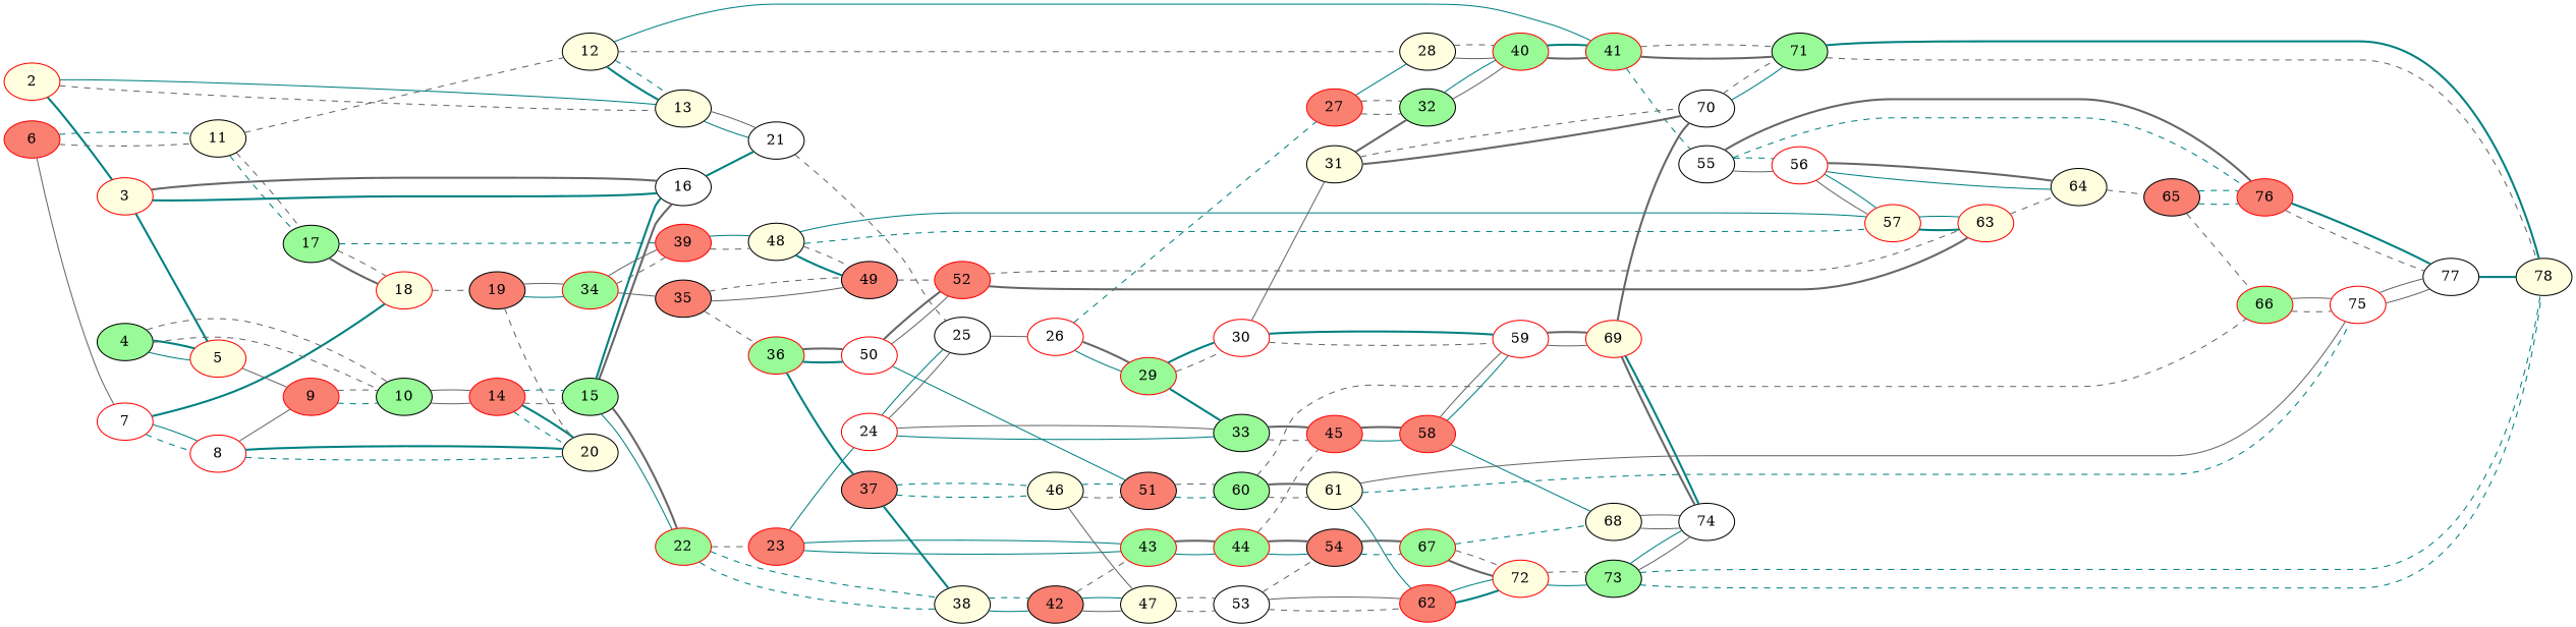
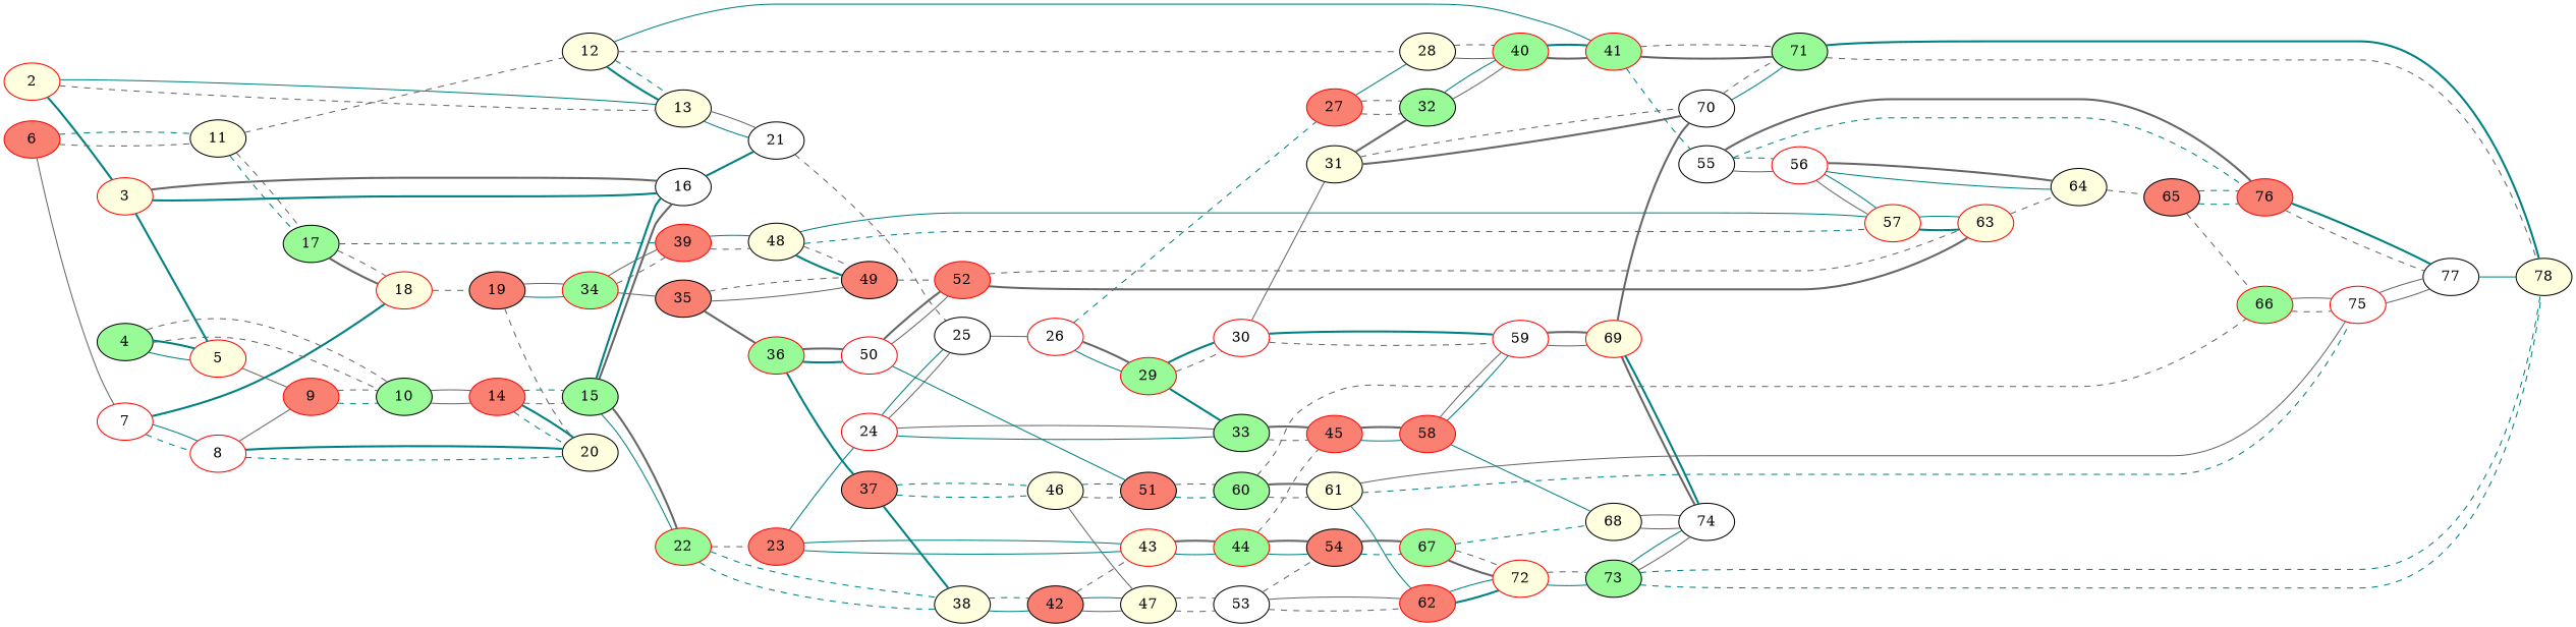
  graph {
    rankdir=LR
    node [color=black fillcolor=lightyellow style=filled]
    edge [color=gray40 style=dashed]
    2 [color=red]
    3 [color=red]
    13
    6 [color=red fillcolor=salmon]
    7 [color=red fillcolor=white]
    11
    16 [fillcolor=white]
    5 [color=red]
    21 [fillcolor=white]
    4 [fillcolor=palegreen]
    10 [fillcolor=palegreen]
    9 [color=red fillcolor=salmon]
    14 [color=red fillcolor=salmon]
    8 [color=red fillcolor=white]
    18 [color=red]
    12
    17 [fillcolor=palegreen]
    20
    19 [fillcolor=salmon]
    15 [fillcolor=palegreen]
    28
    41 [color=red fillcolor=palegreen]
    39 [color=red fillcolor=salmon]
    55 [fillcolor=white]
    56 [color=red fillcolor=white]
    76 [color=red fillcolor=salmon]
    40 [color=red fillcolor=palegreen]
    71 [fillcolor=palegreen]
    25 [fillcolor=white]
    22 [color=red fillcolor=palegreen]
    23 [color=red fillcolor=salmon]
    38
    48
    34 [color=red fillcolor=palegreen]
    35 [fillcolor=salmon]
    26 [color=red fillcolor=white]
    24 [color=red fillcolor=white]
-   43 [color=red fillcolor=palegreen]
+   43 [color=red]
    42 [fillcolor=salmon]
    33 [fillcolor=palegreen]
    44 [color=red fillcolor=palegreen]
    45 [color=red fillcolor=salmon]
    27 [color=red fillcolor=salmon]
    29 [color=red fillcolor=palegreen]
    32 [fillcolor=palegreen]
    30 [color=red fillcolor=white]
    31
    59 [color=red fillcolor=white]
    70 [fillcolor=white]
    69 [color=red]
    58 [color=red fillcolor=salmon]
    36 [color=red fillcolor=palegreen]
    49 [fillcolor=salmon]
    37 [fillcolor=salmon]
    50 [color=red fillcolor=white]
    52 [color=red fillcolor=salmon]
    46
    51 [fillcolor=salmon]
    47
    57 [color=red]
    78
    53 [fillcolor=white]
    54 [fillcolor=salmon]
    67 [color=red fillcolor=palegreen]
    68
    60 [fillcolor=palegreen]
    62 [color=red fillcolor=salmon]
    63 [color=red]
    61
    66 [color=red fillcolor=palegreen]
    64
    72 [color=red]
    77 [fillcolor=white]
    65 [fillcolor=salmon]
    74 [fillcolor=white]
    75 [color=red fillcolor=white]
    73 [fillcolor=palegreen]
    2 -- 3 [color=teal style=bold]
    2 -- 13
    2 -- 13 [color=teal style=solid]
    3 -- 16 [color=teal style=bold]
    3 -- 16 [style=bold]
    3 -- 5 [color=teal style=bold]
    13 -- 21 [color=teal style=solid]
    13 -- 21 [style=solid]
    6 -- 7 [style=solid]
    6 -- 11
    6 -- 11 [color=teal]
    7 -- 8 [color=teal]
    7 -- 8 [color=teal style=solid]
    7 -- 18 [color=teal style=bold]
    11 -- 12
    11 -- 17 [color=teal]
    11 -- 17
    16 -- 21 [color=teal style=bold]
    5 -- 9 [style=solid]
    21 -- 25
    4 -- 5 [color=teal style=solid]
    4 -- 5 [color=teal style=bold]
    4 -- 10
    4 -- 10
    10 -- 14 [style=solid]
    10 -- 14 [style=solid]
    9 -- 10 [color=teal]
    9 -- 10
    14 -- 20 [color=teal]
    14 -- 20 [color=teal style=bold]
    14 -- 15
    14 -- 15 [color=teal]
    8 -- 9 [style=solid]
    8 -- 20 [color=teal]
    8 -- 20 [color=teal style=bold]
    18 -- 19
    12 -- 13 [color=teal style=bold]
    12 -- 13 [color=teal]
    12 -- 28
    12 -- 41 [color=teal style=solid]
    17 -- 18 [style=bold]
    17 -- 18
    17 -- 39 [color=teal]
    19 -- 20
    19 -- 34 [color=teal style=solid]
    19 -- 34 [style=solid]
    15 -- 16 [style=bold]
    15 -- 16 [color=teal style=bold]
    15 -- 22 [color=teal style=solid]
    15 -- 22 [style=bold]
    28 -- 40 [style=solid]
    28 -- 40
    41 -- 55 [color=teal]
    41 -- 71 [style=bold]
    41 -- 71
    39 -- 48
    39 -- 48 [color=teal style=solid]
    55 -- 56 [style=solid]
    55 -- 56 [color=teal]
    55 -- 76 [color=teal]
    55 -- 76 [style=bold]
    56 -- 57 [style=solid]
    56 -- 57 [color=teal style=solid]
    56 -- 64 [color=teal style=solid]
    56 -- 64 [style=bold]
    76 -- 77
    76 -- 77 [color=teal style=bold]
    40 -- 41 [style=bold]
    40 -- 41 [color=teal style=bold]
    71 -- 78
    71 -- 78 [color=teal style=bold]
    25 -- 26 [style=solid]
    22 -- 23
    22 -- 38 [color=teal]
    22 -- 38 [color=teal]
    23 -- 24 [color=teal style=solid]
    23 -- 43 [color=teal style=solid]
    23 -- 43 [color=teal style=solid]
    38 -- 42 [color=teal style=solid]
    38 -- 42 [color=teal]
    48 -- 49 [color=teal style=bold]
    48 -- 49
    48 -- 57 [color=teal]
    48 -- 57 [color=teal style=solid]
    34 -- 39
    34 -- 39 [style=solid]
    34 -- 35 [style=solid]
-   35 -- 36
+   35 -- 36 [style=bold]
    35 -- 49 [style=solid]
    35 -- 49
    26 -- 27 [color=teal]
    26 -- 29 [color=teal style=solid]
    26 -- 29 [style=bold]
    24 -- 25 [style=solid]
    24 -- 25 [color=teal style=solid]
    24 -- 33 [color=teal style=solid]
    24 -- 33 [style=solid]
    43 -- 44 [color=teal style=solid]
    43 -- 44 [style=bold]
    42 -- 43
    42 -- 47 [style=solid]
    42 -- 47 [color=teal style=solid]
    33 -- 45
    33 -- 45 [style=bold]
    44 -- 45
    44 -- 54 [color=teal style=solid]
    44 -- 54 [style=bold]
    45 -- 58 [color=teal style=solid]
    45 -- 58 [style=bold]
    27 -- 28 [color=teal style=solid]
    27 -- 32
    27 -- 32
    29 -- 33 [color=teal style=bold]
    29 -- 30
    29 -- 30 [color=teal style=bold]
    32 -- 40 [style=solid]
    32 -- 40 [color=teal style=solid]
    30 -- 31 [style=solid]
    30 -- 59
    30 -- 59 [color=teal style=bold]
    31 -- 32 [style=bold]
    31 -- 70 [style=bold]
    31 -- 70
    59 -- 69 [style=solid]
    59 -- 69 [style=bold]
    70 -- 71 [color=teal style=solid]
    70 -- 71
    69 -- 70 [style=bold]
    69 -- 74 [style=bold]
    69 -- 74 [color=teal style=bold]
    58 -- 59 [color=teal style=solid]
    58 -- 59 [style=solid]
    58 -- 68 [color=teal style=solid]
    36 -- 37 [color=teal style=bold]
    36 -- 50 [color=teal style=bold]
    36 -- 50 [style=bold]
    49 -- 52
    37 -- 38 [color=teal style=bold]
    37 -- 46 [color=teal]
    37 -- 46 [color=teal]
    50 -- 52 [style=solid]
    50 -- 52 [style=bold]
    50 -- 51 [color=teal style=solid]
    52 -- 63 [style=bold]
    52 -- 63
    46 -- 51
    46 -- 51 [color=teal]
    46 -- 47 [style=solid]
    51 -- 60 [color=teal]
    51 -- 60
    47 -- 53
    47 -- 53
    57 -- 63 [color=teal style=bold]
    57 -- 63 [color=teal style=solid]
    53 -- 54
    53 -- 62
    53 -- 62 [style=solid]
    54 -- 67 [color=teal]
    54 -- 67 [style=bold]
    67 -- 68 [color=teal]
    67 -- 72 [style=bold]
    67 -- 72
    68 -- 74 [style=solid]
    68 -- 74 [style=solid]
    60 -- 61
    60 -- 61 [style=bold]
    60 -- 66
    62 -- 72 [color=teal style=bold]
    62 -- 72 [color=teal style=solid]
    63 -- 64
    61 -- 62 [color=teal style=solid]
    61 -- 75 [color=teal]
    61 -- 75 [style=solid]
    66 -- 75
    66 -- 75 [style=solid]
    64 -- 65
    72 -- 73 [color=teal style=solid]
    72 -- 73
-   77 -- 78 [color=teal style=bold]
+   77 -- 78 [color=teal style=solid]
    65 -- 76 [color=teal]
    65 -- 76 [color=teal]
    65 -- 66
    75 -- 77 [style=solid]
    75 -- 77 [style=solid]
    73 -- 78 [color=teal]
    73 -- 78 [color=teal]
    73 -- 74 [style=solid]
    73 -- 74 [color=teal style=solid]
  }
